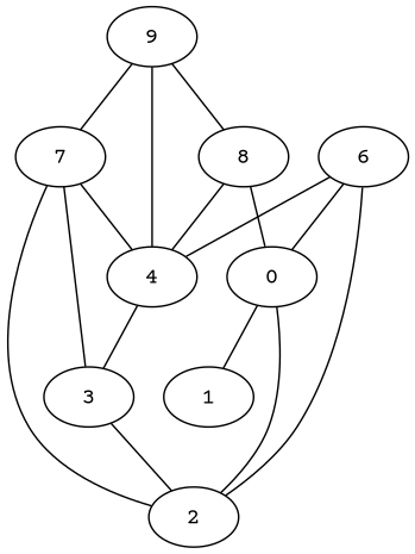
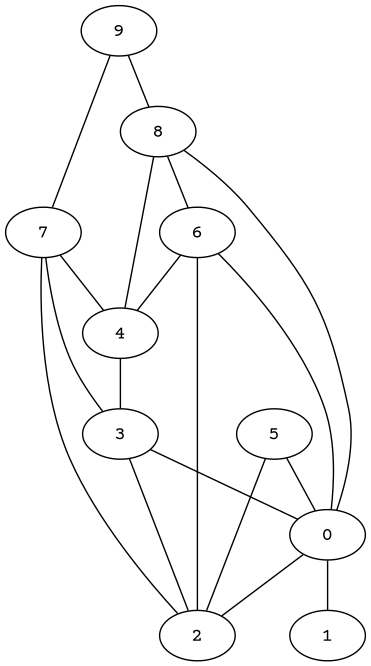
  graph {
    fontname="Courier Prime"
    node [fontname="Courier Prime"]
    edge [fontname="Courier Prime"]
    n1 [label=0]
    n2 [label=1]
    n3 [label=2]
    n4 [label=3]
    n5 [label=4]
+   n6 [label=5]
    n7 [label=6]
    n8 [label=7]
    n9 [label=8]
    n10 [label=9]
    n1 -- n2
    n1 -- n3
+   n4 -- n1
    n4 -- n3
    n5 -- n4
+   n6 -- n1
+   n6 -- n3
    n7 -- n1
    n7 -- n3
    n7 -- n5
    n8 -- n3
    n8 -- n4
    n8 -- n5
    n9 -- n1
    n9 -- n5
-   n10 -- n5
+   n9 -- n7
    n10 -- n8
    n10 -- n9
  }
